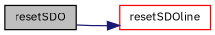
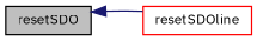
  digraph {
    rankdir=LR
    fontname="IBM Plex Sans"
    node [fontname="IBM Plex Sans" fontsize=10 shape=record style=filled]
    n1 [color=black fillcolor=grey75 fontcolor=black height=0.2 label=resetSDO width=0.4]
    n2 [color=red fillcolor=white height=0.2 label=resetSDOline width=0.4]
-   n1 -> n2 [color=midnightblue fontname="IBM Plex Sans" fontsize=10 labelfontname="FreeSans.ttf" labelfontsize=10 style=solid]
+   n2 -> n1 [color=midnightblue fontname="IBM Plex Sans" fontsize=10 labelfontname="FreeSans.ttf" labelfontsize=10 style=solid]
  }
